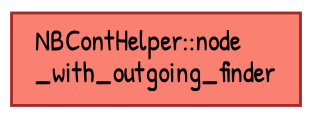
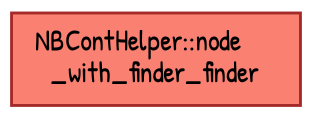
  digraph {
    rankdir=LR
    fontname="Patrick Hand"
-   n1 [color=brown fillcolor=salmon fontname="Patrick Hand" fontsize=10 height=0.2 label="NBContHelper::node\l_with_outgoing_finder" shape=record style=filled width=0.4]
+   n1 [color=brown fillcolor=salmon fontname="Patrick Hand" fontsize=10 height=0.2 label="NBContHelper::node\l_with_finder_finder" shape=record style=filled width=0.4]
  }
